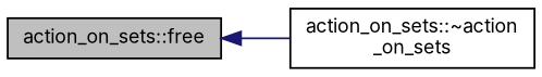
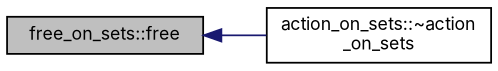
  digraph {
    rankdir=LR
    fontname=Inter
    node [color=black fontname=Inter fontsize=10 shape=record style=filled]
-   n1 [fillcolor=grey75 fontcolor=black height=0.2 label="action_on_sets::free" width=0.4]
+   n1 [fillcolor=grey75 fontcolor=black height=0.2 label="free_on_sets::free" width=0.4]
    n2 [fillcolor=white height=0.2 label="action_on_sets::~action\l_on_sets" width=0.4]
    n1 -> n2 [color=midnightblue dir=back fontname=Inter fontsize=10 labelfontname=Helvetica labelfontsize=10 style=solid]
  }
